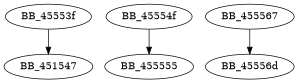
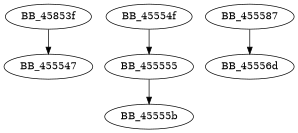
  digraph {
-   BB_45553f
-   BB_455547 [label=BB_451547]
+   BB_45553f [label=BB_45853f]
+   BB_455547
    BB_45554f
    BB_455555
-   BB_455567
+   BB_45555b
+   BB_455567 [label=BB_455587]
    BB_45556d
    BB_45553f -> BB_455547
    BB_45554f -> BB_455555
+   BB_455555 -> BB_45555b
    BB_455567 -> BB_45556d
  }
